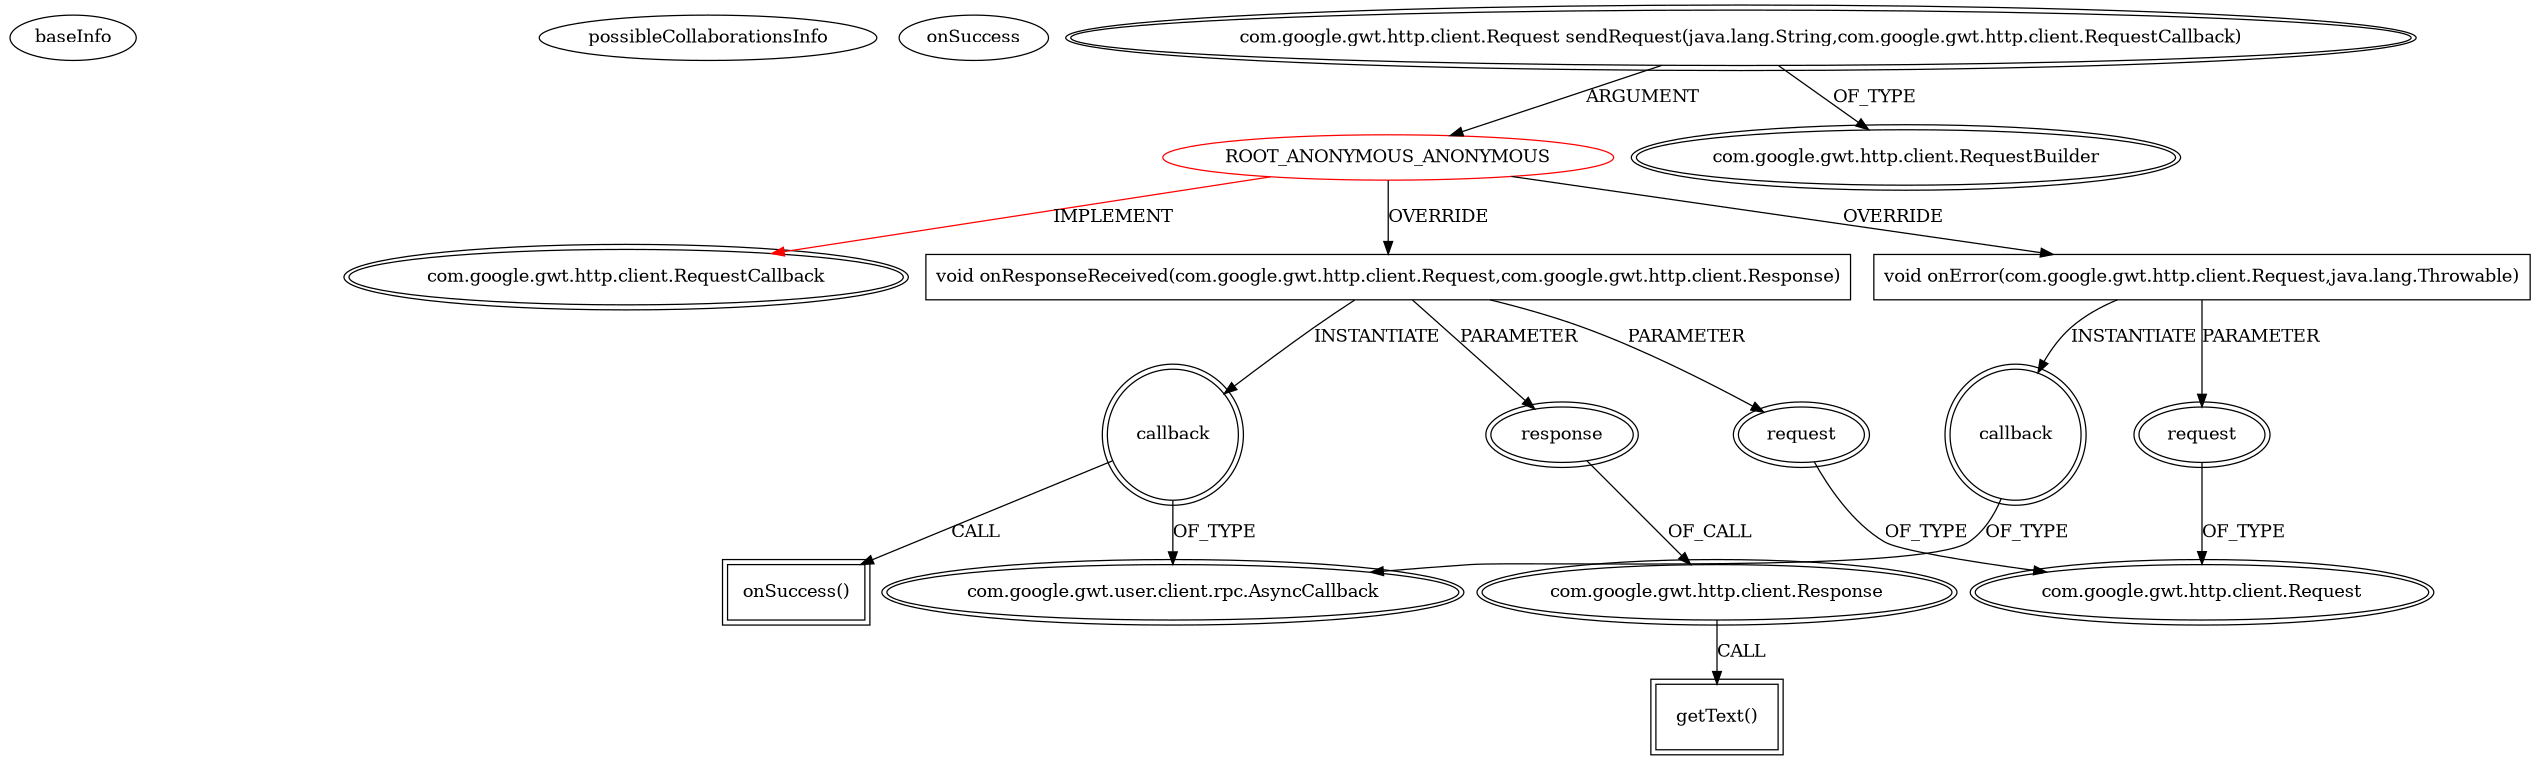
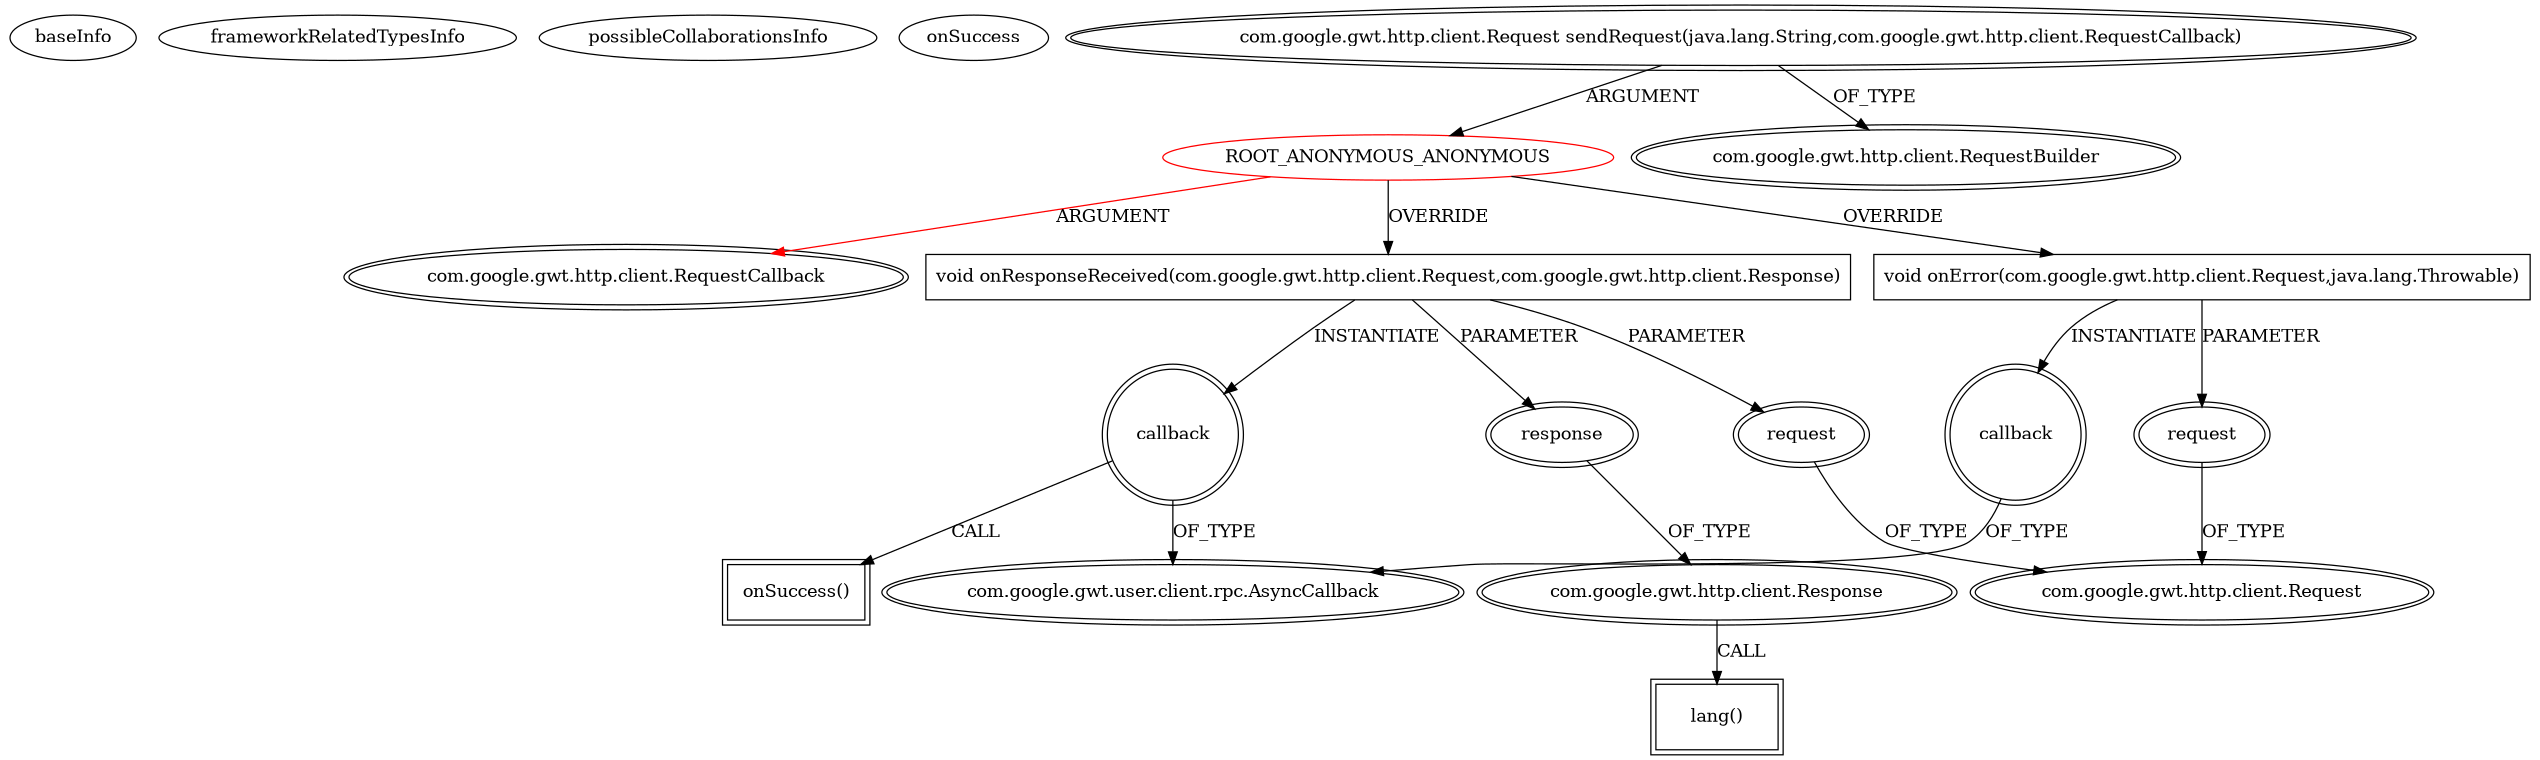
  digraph {
    node [isFrameworkType=true peripheries=2]
    baseInfo [category=extension_graph graphId=762 isAnonymous=true possibleRelation=false isFrameworkType="" peripheries=""]
+   frameworkRelatedTypesInfo [0="com.google.gwt.http.client.RequestCallback" isFrameworkType="" peripheries=""]
    possibleCollaborationsInfo [isFrameworkType="" peripheries=""]
    n4 [contextSignature="void businessMethod(java.lang.String,com.google.gwt.user.client.rpc.AsyncCallback)" filePath="/asobazol-pls/pls-master/ltl-ui/src/main/java/com/pls/ltl/client/LTLService.java" graphId=762 label=onSuccess projectName="asobazol-pls" isFrameworkType="" peripheries=""]
    n5 [color=red isFrameworkType=false label=ROOT_ANONYMOUS_ANONYMOUS vertexType=ROOT_ANONYMOUS_DECLARATION peripheries=""]
    n6 [label="com.google.gwt.http.client.RequestCallback" vertexType=FRAMEWORK_INTERFACE_TYPE]
    n7 [isFrameworkType=false label="void onResponseReceived(com.google.gwt.http.client.Request,com.google.gwt.http.client.Response)" shape=box vertexType=OVERRIDING_METHOD_DECLARATION peripheries=""]
    n8 [isFrameworkType=false label="void onError(com.google.gwt.http.client.Request,java.lang.Throwable)" shape=box vertexType=OVERRIDING_METHOD_DECLARATION peripheries=""]
    n9 [label=request vertexType=PARAMETER_DECLARATION]
    n10 [label=response vertexType=PARAMETER_DECLARATION]
    n11 [label=callback shape=circle vertexType=VARIABLE_EXPRESION]
    n12 [label=request vertexType=PARAMETER_DECLARATION]
    n13 [label=callback shape=circle vertexType=VARIABLE_EXPRESION]
    n14 [label="com.google.gwt.http.client.Request sendRequest(java.lang.String,com.google.gwt.http.client.RequestCallback)" vertexType=OUTSIDE_CALL]
    n15 [label="com.google.gwt.http.client.RequestBuilder" vertexType=FRAMEWORK_CLASS_TYPE]
    n16 [label="com.google.gwt.http.client.Request" vertexType=FRAMEWORK_CLASS_TYPE]
    n17 [label="com.google.gwt.http.client.Response" vertexType=FRAMEWORK_CLASS_TYPE]
    n18 [label="com.google.gwt.user.client.rpc.AsyncCallback" vertexType=FRAMEWORK_INTERFACE_TYPE]
    n19 [label="onSuccess()" shape=box vertexType=INSIDE_CALL]
-   n20 [label="getText()" shape=box vertexType=INSIDE_CALL]
-   n5 -> n6 [color=red label=IMPLEMENT]
+   n20 [label="lang()" shape=box vertexType=INSIDE_CALL]
+   n5 -> n6 [color=red label=ARGUMENT]
    n5 -> n7 [label=OVERRIDE]
    n5 -> n8 [label=OVERRIDE]
    n7 -> n9 [label=PARAMETER]
    n7 -> n10 [label=PARAMETER]
    n7 -> n11 [label=INSTANTIATE]
    n8 -> n12 [label=PARAMETER]
    n8 -> n13 [label=INSTANTIATE]
    n9 -> n16 [label=OF_TYPE]
-   n10 -> n17 [label=OF_CALL]
+   n10 -> n17 [label=OF_TYPE]
    n11 -> n18 [label=OF_TYPE]
    n11 -> n19 [label=CALL]
    n12 -> n16 [label=OF_TYPE]
    n13 -> n18 [label=OF_TYPE]
    n14 -> n5 [label=ARGUMENT]
    n14 -> n15 [label=OF_TYPE]
    n17 -> n20 [label=CALL]
  }
